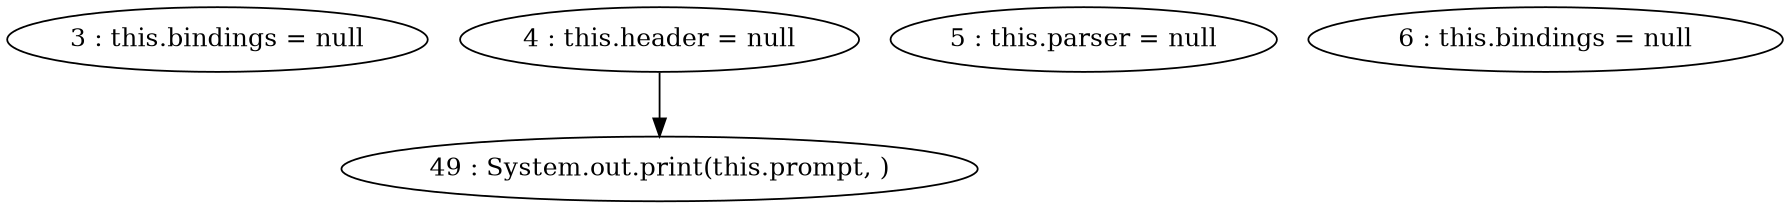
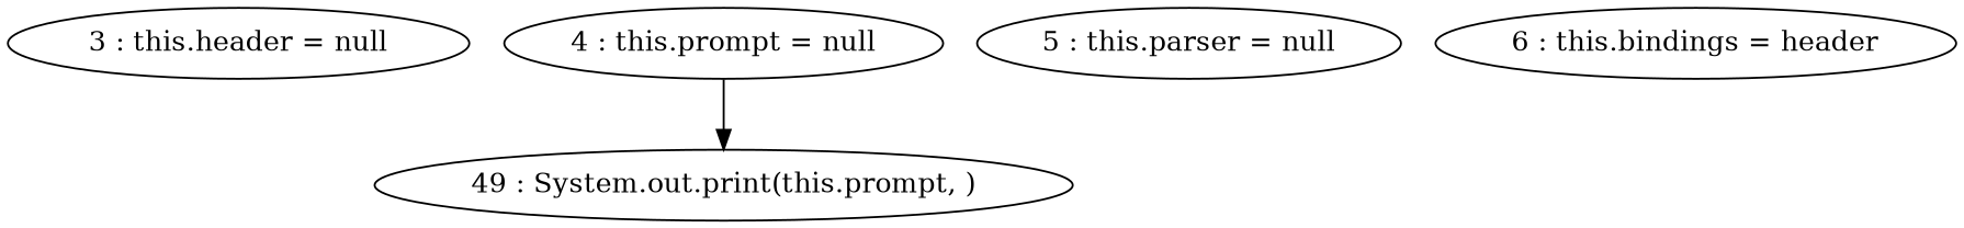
  digraph {
-   "3 : this.header = null" [label="3 : this.bindings = null"]
-   "4 : this.prompt = null" [label="4 : this.header = null"]
+   "3 : this.header = null"
+   "4 : this.prompt = null"
    "49 : System.out.print(this.prompt, )"
    "5 : this.parser = null"
-   "6 : this.bindings = null"
+   "6 : this.bindings = null" [label="6 : this.bindings = header"]
    "4 : this.prompt = null" -> "49 : System.out.print(this.prompt, )"
  }
